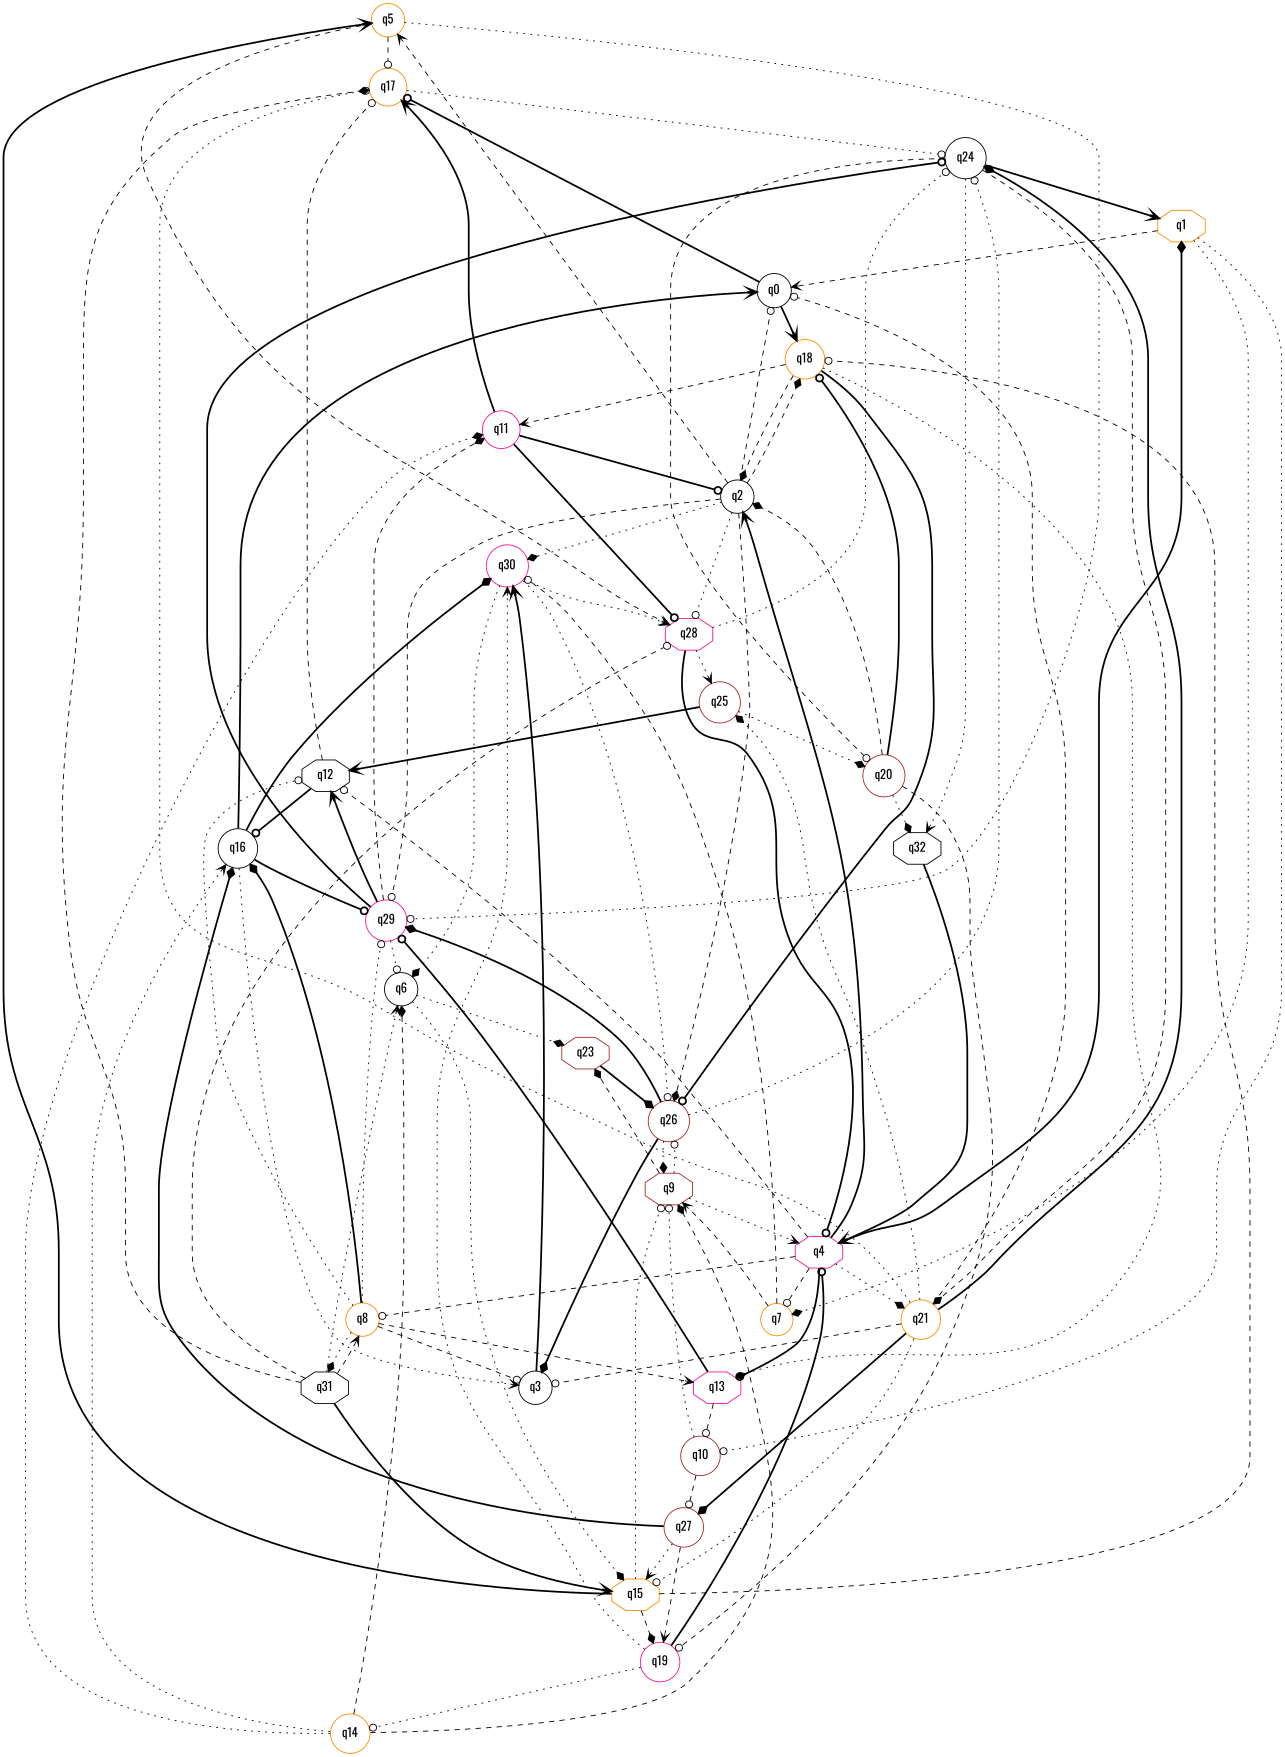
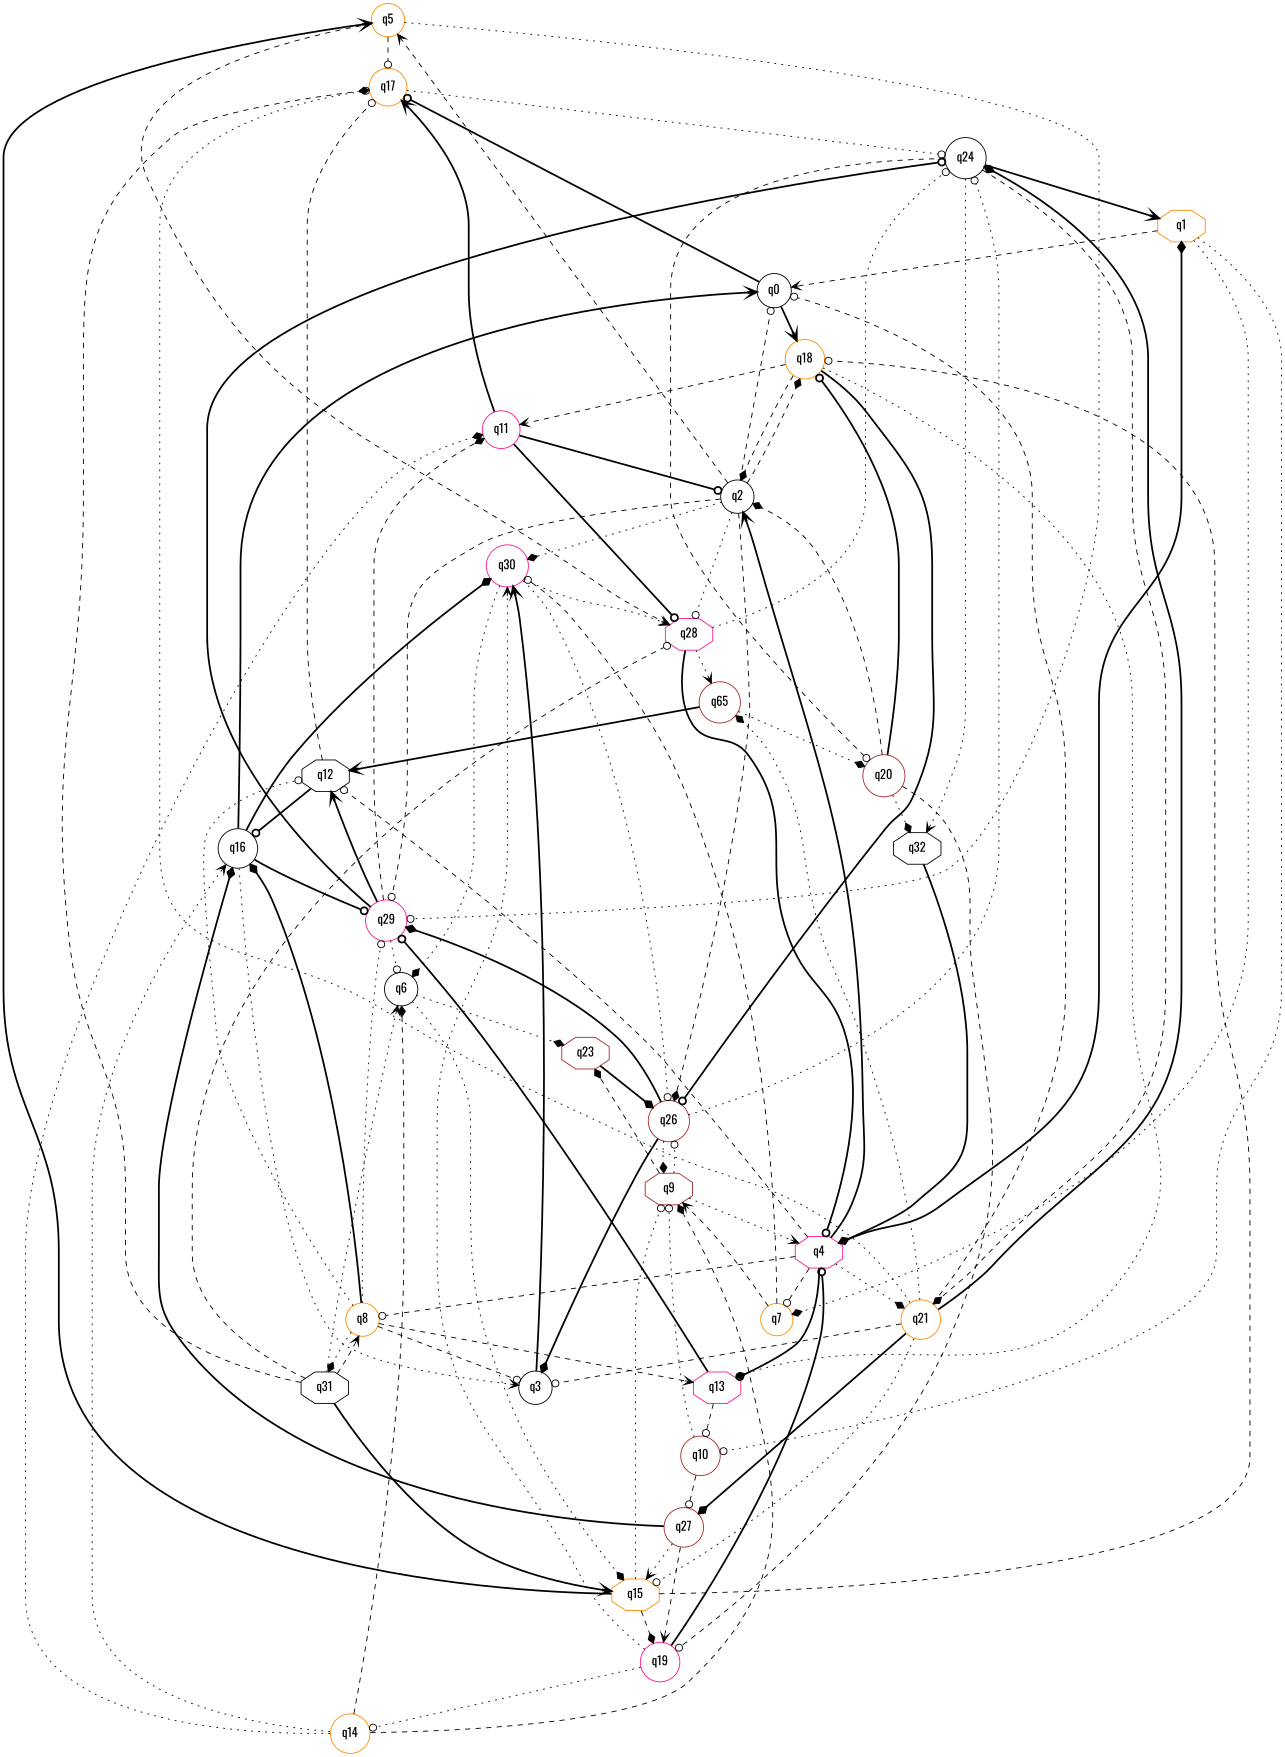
  digraph {
    fontname=Oswald
    node [color=darkorange fontname=Oswald shape=circle]
    edge [arrowhead=odot fontname=Oswald style=dotted]
    q5 [initial=1]
    q17 [final=1]
    q28 [color=deeppink shape=octagon]
    q29 [color=deeppink]
    q24 [color=black]
    q4 [color=deeppink shape=octagon]
-   q25 [color=brown]
+   q25 [color=brown label=q65]
    q11 [color=deeppink]
    q12 [color=black shape=octagon]
    q6 [color=black]
    q1 [shape=octagon]
    q21
    q20 [color=brown]
    q32 [color=black shape=octagon]
    q0 [color=black]
    q18
    q2 [color=black]
    q26 [color=brown]
    q13 [color=deeppink shape=octagon]
    q30 [color=deeppink]
    q9 [color=brown shape=octagon]
    q3 [color=black]
    q10 [color=brown]
    q7
    q27 [color=brown]
    q23 [color=brown shape=octagon]
    q16 [color=black]
    q15 [shape=octagon]
    q19 [color=deeppink]
    q8
    q31 [color=black shape=octagon]
    q14
    q5 -> q17 [style=dashed]
    q5 -> q28 [arrowhead=vee style=dashed]
    q5 -> q29
    q17 -> q24
    q28 -> q24
    q28 -> q4 [style=bold]
    q28 -> q25 [arrowhead=vee]
    q29 -> q24 [style=bold]
    q29 -> q11 [arrowhead=diamond style=dashed]
    q29 -> q12 [arrowhead=vee style=bold]
    q29 -> q6
    q24 -> q1 [arrowhead=vee style=bold]
    q24 -> q21 [arrowhead=diamond style=dashed]
    q24 -> q20 [style=dashed]
    q24 -> q32 [arrowhead=vee]
    q4 -> q12 [style=dashed]
    q4 -> q1 [arrowhead=diamond style=bold]
    q4 -> q21 [arrowhead=diamond]
    q4 -> q2 [arrowhead=vee style=bold]
    q4 -> q13 [style=bold]
    q4 -> q7 [style=dashed]
    q4 -> q8 [style=dashed]
    q25 -> q12 [arrowhead=vee style=bold]
    q25 -> q20 [arrowhead=diamond]
    q11 -> q17 [arrowhead=vee style=bold]
    q11 -> q28 [style=bold]
    q11 -> q2 [style=bold]
    q12 -> q17 [style=dashed]
    q12 -> q16 [style=bold]
    q6 -> q23 [arrowhead=diamond]
    q6 -> q15 [arrowhead=diamond]
    q1 -> q0 [arrowhead=vee style=dashed]
    q1 -> q10
    q1 -> q7 [arrowhead=diamond]
    q21 -> q17
    q21 -> q24 [arrowhead=diamond style=bold]
    q21 -> q25 [arrowhead=diamond]
    q21 -> q0 [style=dashed]
    q21 -> q3 [style=dashed]
    q21 -> q27 [arrowhead=diamond style=bold]
    q21 -> q15
    q20 -> q32 [arrowhead=diamond]
    q20 -> q18 [style=bold]
    q20 -> q2 [arrowhead=diamond style=dashed]
    q20 -> q19 [style=dashed]
-   q32 -> q4 [arrowhead=vee style=bold]
+   q32 -> q4 [arrowhead=diamond style=bold]
    q0 -> q17 [style=bold]
    q0 -> q18 [arrowhead=vee style=bold]
    q18 -> q11 [arrowhead=vee style=dashed]
    q18 -> q2 [arrowhead=diamond style=dashed]
    q18 -> q26 [style=bold]
    q18 -> q13 [arrowhead=diamond]
    q2 -> q5 [arrowhead=vee style=dashed]
    q2 -> q28
    q2 -> q29 [style=dashed]
    q2 -> q0 [style=dashed]
    q2 -> q18 [arrowhead=diamond style=dashed]
    q2 -> q26 [arrowhead=diamond style=dashed]
    q2 -> q30 [arrowhead=diamond]
    q26 -> q29 [arrowhead=diamond style=bold]
    q26 -> q24
    q26 -> q9 [arrowhead=diamond]
    q26 -> q3 [arrowhead=diamond style=bold]
    q13 -> q29 [style=bold]
    q13 -> q10 [style=dashed]
    q30 -> q28 [arrowhead=vee]
    q30 -> q6 [arrowhead=diamond]
    q30 -> q26
    q9 -> q4 [arrowhead=vee]
    q9 -> q26
    q9 -> q23 [arrowhead=diamond style=dashed]
    q3 -> q30 [arrowhead=vee style=bold]
    q10 -> q9
    q10 -> q27 [style=dashed]
    q7 -> q30 [style=dashed]
    q7 -> q9 [arrowhead=vee style=dashed]
    q27 -> q16 [arrowhead=diamond style=bold]
    q27 -> q15 [arrowhead=vee]
    q27 -> q19 [arrowhead=vee style=dashed]
    q23 -> q26 [arrowhead=diamond style=bold]
    q16 -> q29 [style=bold]
    q16 -> q0 [arrowhead=vee style=bold]
    q16 -> q30 [arrowhead=diamond style=bold]
    q16 -> q3 [arrowhead=vee]
    q15 -> q5 [arrowhead=vee style=bold]
    q15 -> q18 [style=dashed]
    q15 -> q9
    q15 -> q19 [arrowhead=diamond style=dashed]
    q19 -> q4 [style=bold]
    q19 -> q30 [arrowhead=vee]
    q19 -> q14
    q8 -> q29
    q8 -> q12
    q8 -> q13 [arrowhead=vee style=dashed]
    q8 -> q3 [style=dashed]
    q8 -> q16 [arrowhead=diamond style=bold]
    q8 -> q31 [arrowhead=diamond]
    q31 -> q17 [arrowhead=diamond style=dashed]
    q31 -> q28 [style=dashed]
    q31 -> q6 [arrowhead=vee]
    q31 -> q15 [arrowhead=vee style=bold]
    q31 -> q8 [arrowhead=vee style=dashed]
    q14 -> q11 [arrowhead=diamond]
    q14 -> q6 [arrowhead=diamond style=dashed]
    q14 -> q9 [arrowhead=diamond style=dashed]
    q14 -> q16 [arrowhead=vee]
  }
